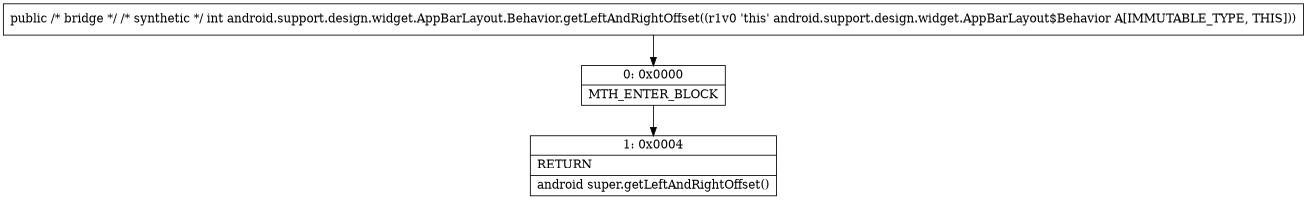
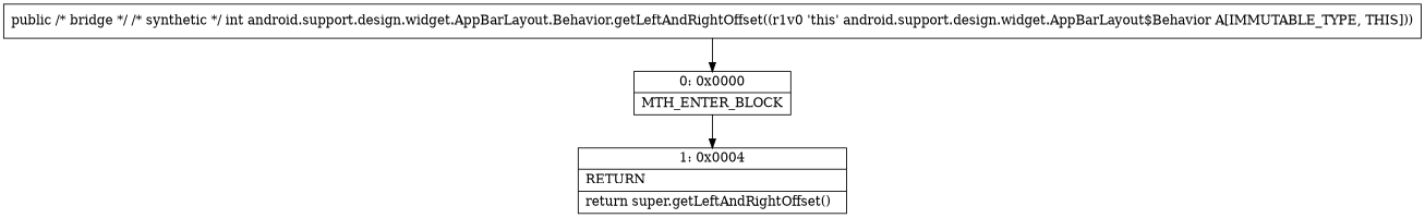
  digraph {
    node [shape=record]
    n1 [label="{0\:\ 0x0000|MTH_ENTER_BLOCK\l}"]
-   n2 [label="{1\:\ 0x0004|RETURN\l|android super.getLeftAndRightOffset()\l}"]
+   n2 [label="{1\:\ 0x0004|RETURN\l|return super.getLeftAndRightOffset()\l}"]
    n3 [label="{public \/* bridge *\/ \/* synthetic *\/ int android.support.design.widget.AppBarLayout.Behavior.getLeftAndRightOffset((r1v0 'this' android.support.design.widget.AppBarLayout$Behavior A[IMMUTABLE_TYPE, THIS])) }"]
    n1 -> n2
    n3 -> n1
  }
